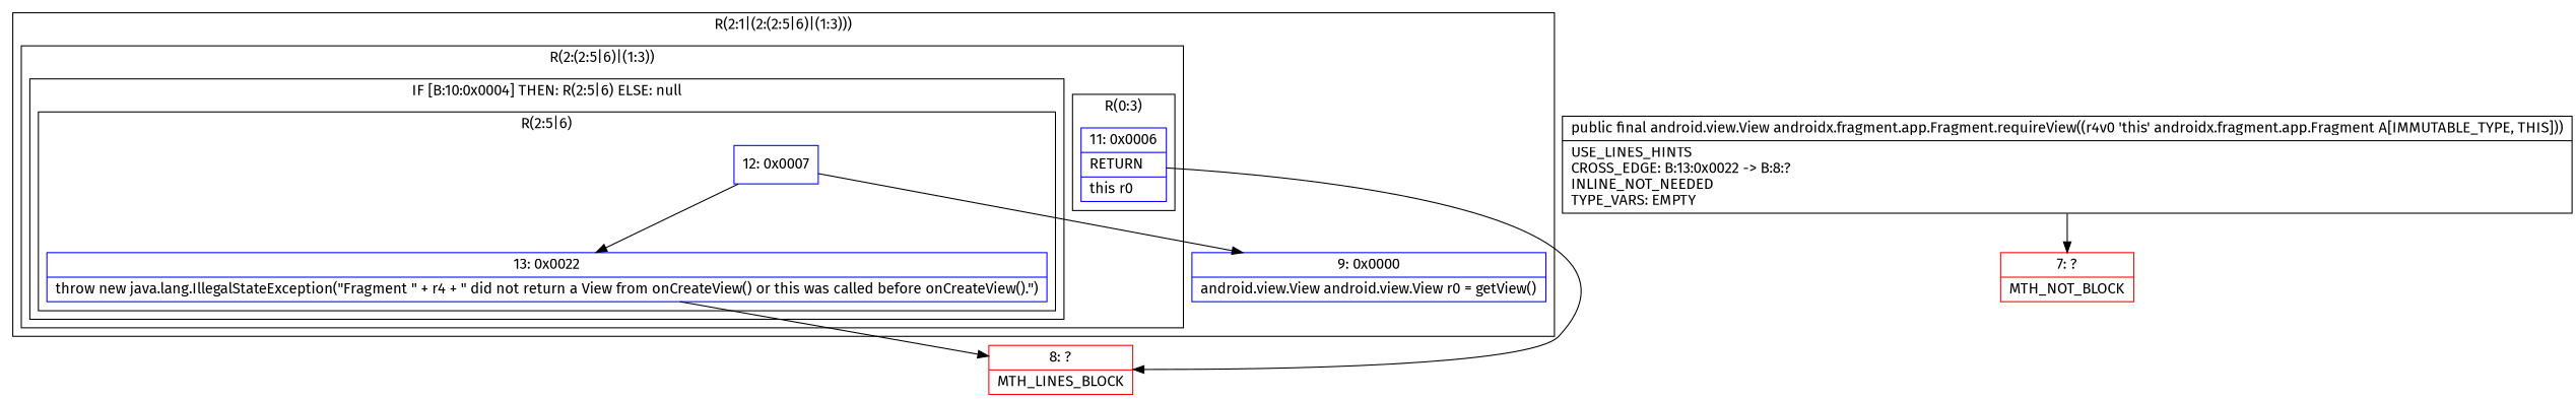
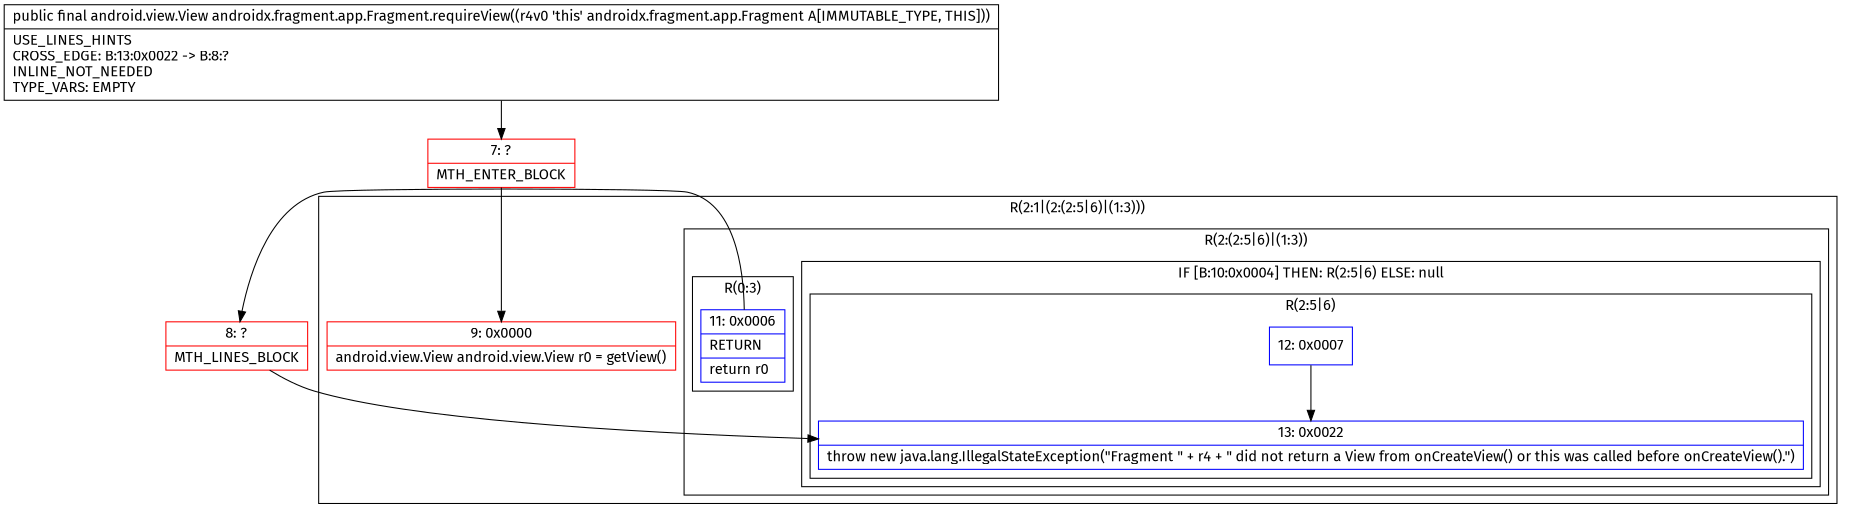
  digraph {
    fontname="Fira Sans"
    node [color=blue fontname="Fira Sans" shape=record]
    edge [fontname="Fira Sans"]
    n1 [label="{12\:\ 0x0007}"]
    n2 [label="{13\:\ 0x0022|throw new java.lang.IllegalStateException(\"Fragment \" + r4 + \" did not return a View from onCreateView() or this was called before onCreateView().\")\l}"]
-   n3 [label="{11\:\ 0x0006|RETURN\l|this r0\l}"]
-   n4 [label="{9\:\ 0x0000|android.view.View android.view.View r0 = getView()\l}"]
+   n3 [label="{11\:\ 0x0006|RETURN\l|return r0\l}"]
+   n4 [color=red label="{9\:\ 0x0000|android.view.View android.view.View r0 = getView()\l}"]
    n5 [color=red label="{8\:\ ?|MTH_LINES_BLOCK\l}"]
-   n6 [color=red label="{7\:\ ?|MTH_NOT_BLOCK\l}"]
+   n6 [color=red label="{7\:\ ?|MTH_ENTER_BLOCK\l}"]
    n7 [label="{public final android.view.View androidx.fragment.app.Fragment.requireView((r4v0 'this' androidx.fragment.app.Fragment A[IMMUTABLE_TYPE, THIS]))  | USE_LINES_HINTS\lCROSS_EDGE: B:13:0x0022 \-\> B:8:?\lINLINE_NOT_NEEDED\lTYPE_VARS: EMPTY\l}" color=""]
    subgraph cluster_1 {
      label="R(2:1|(2:(2:5|6)|(1:3)))"
      n4
      subgraph cluster_2 {
        label="R(2:(2:5|6)|(1:3))"
        subgraph cluster_3 {
          label="IF [B:10:0x0004] THEN: R(2:5|6) ELSE: null"
          subgraph cluster_4 {
            label="R(2:5|6)"
            n1
            n2
          }
        }
        subgraph cluster_5 {
          label="R(0:3)"
          n3
        }
      }
    }
    n1 -> n2
-   n2 -> n5
+   n5 -> n2
    n3 -> n5
-   n1 -> n4
+   n6 -> n4
    n7 -> n6
  }
